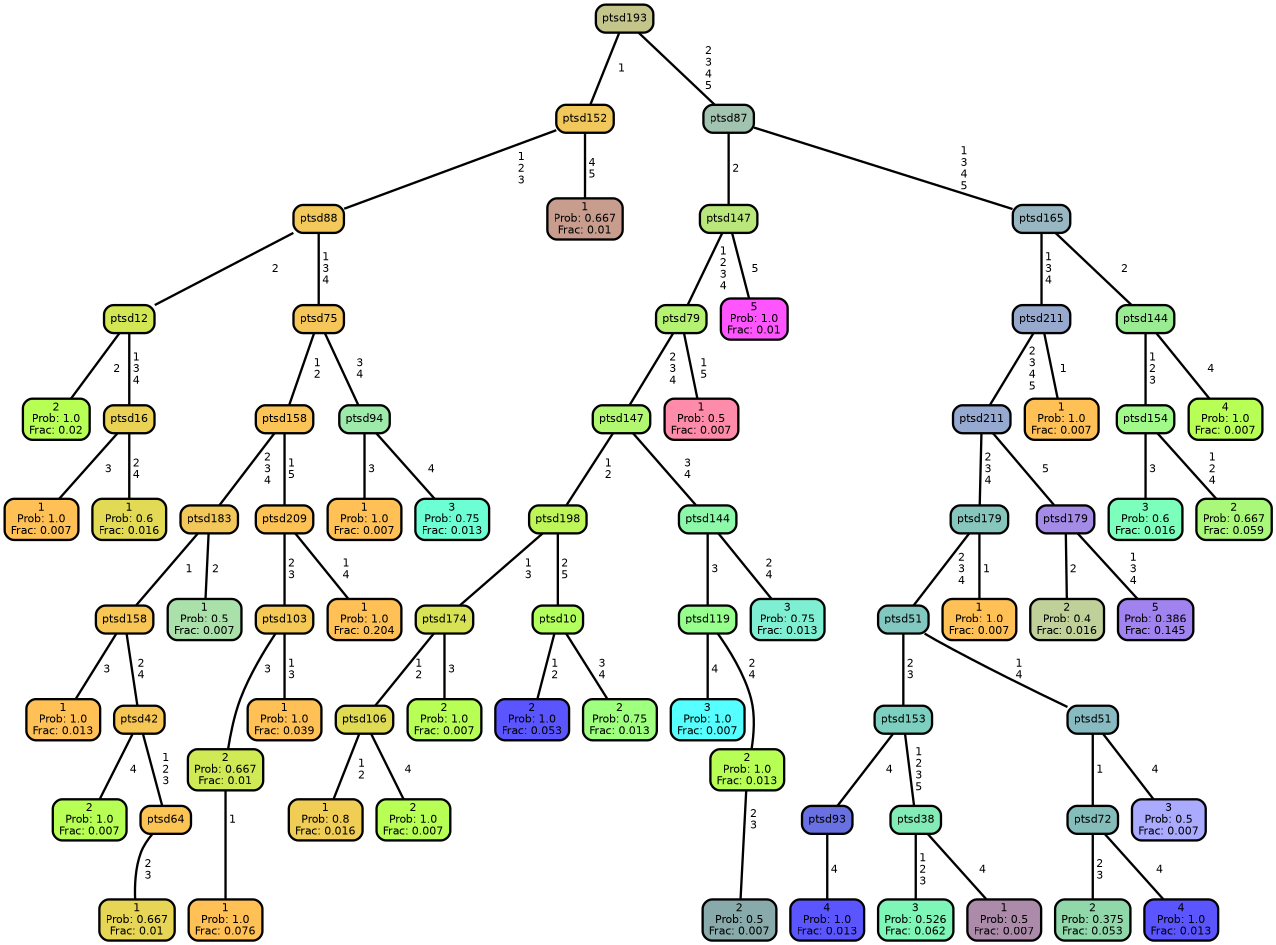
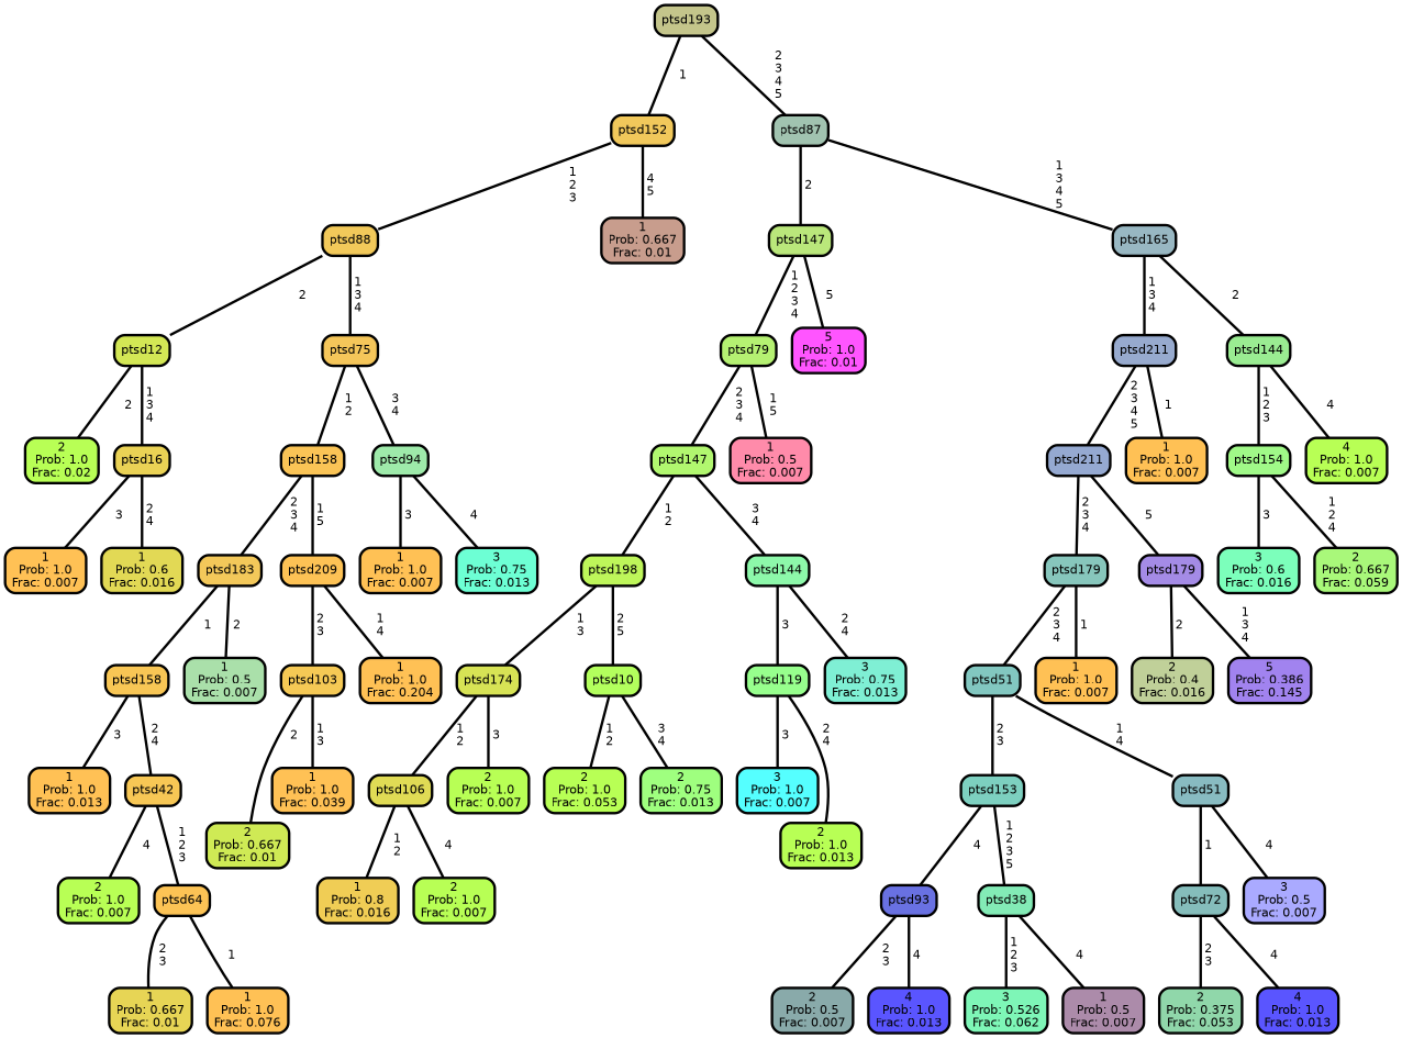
  graph {
    ranksep="0 equally"
    splines=straight
    node [color=black fillcolor="#ffc155" fontcolor=black fontname=helvetica penwidth=3 shape=box style="filled, rounded"]
    edge [color=black fontname=helvetica penwidth=3]
    n1 [fillcolor="#b8ff55" label="2\nProb: 1.0\nFrac: 0.02"]
    n2 [fillcolor="#d3e755" label=ptsd12]
    n3 [fillcolor="#ead255" label=ptsd16]
    n4 [label="1\nProb: 1.0\nFrac: 0.007"]
    n5 [fillcolor="#e2d955" label="1\nProb: 0.6\nFrac: 0.016"]
    n6 [fillcolor="#f2c95a" label=ptsd88]
    n7 [fillcolor="#f5c65a" label=ptsd75]
    n8 [fillcolor="#fac456" label=ptsd158]
    n9 [fillcolor="#9eeaaa" label=ptsd94]
    n10 [label="1\nProb: 1.0\nFrac: 0.013"]
    n11 [fillcolor="#f8c655" label=ptsd158]
    n12 [fillcolor="#f7c755" label=ptsd42]
    n13 [fillcolor="#fcc355" label=ptsd64]
    n14 [fillcolor="#b8ff55" label="2\nProb: 1.0\nFrac: 0.007"]
    n15 [label="1\nProb: 1.0\nFrac: 0.076"]
    n16 [fillcolor="#e7d555" label="1\nProb: 0.667\nFrac: 0.01"]
    n17 [fillcolor="#f3c85a" label=ptsd183]
    n18 [fillcolor="#aae0aa" label="1\nProb: 0.5\nFrac: 0.007"]
    n19 [fillcolor="#fdc255" label=ptsd209]
    n20 [fillcolor="#f5c955" label=ptsd103]
    n21 [label="1\nProb: 1.0\nFrac: 0.204"]
    n22 [fillcolor="#cfea55" label="2\nProb: 0.667\nFrac: 0.01"]
    n23 [label="1\nProb: 1.0\nFrac: 0.039"]
    n24 [label="1\nProb: 1.0\nFrac: 0.007"]
    n25 [fillcolor="#6dffd4" label="3\nProb: 0.75\nFrac: 0.013"]
    n26 [fillcolor="#f1c85b" label=ptsd152]
    n27 [fillcolor="#c89d8d" label="1\nProb: 0.667\nFrac: 0.01"]
    n28 [fillcolor="#c4c58b" label=ptsd193]
    n29 [fillcolor="#a1c3b0" label=ptsd87]
    n30 [fillcolor="#bae77b" label=ptsd147]
    n31 [fillcolor="#98b7c2" label=ptsd165]
    n32 [fillcolor="#f0cd55" label="1\nProb: 0.8\nFrac: 0.016"]
    n33 [fillcolor="#e0db55" label=ptsd106]
    n34 [fillcolor="#b8ff55" label="2\nProb: 1.0\nFrac: 0.007"]
    n35 [fillcolor="#d7e355" label=ptsd174]
    n36 [fillcolor="#b8ff55" label="2\nProb: 1.0\nFrac: 0.007"]
    n37 [fillcolor="#bef65a" label=ptsd198]
    n38 [fillcolor="#b3ff5d" label=ptsd10]
-   n39 [fillcolor="#5a55ff" label="2\nProb: 1.0\nFrac: 0.053"]
+   n39 [fillcolor="#b8ff55" label="2\nProb: 1.0\nFrac: 0.053"]
    n40 [fillcolor="#9fff7f" label="2\nProb: 0.75\nFrac: 0.013"]
    n41 [fillcolor="#b1f76f" label=ptsd147]
    n42 [fillcolor="#8df8aa" label=ptsd144]
    n43 [fillcolor="#97ff8d" label=ptsd119]
    n44 [fillcolor="#7fefd4" label="3\nProb: 0.75\nFrac: 0.013"]
    n45 [fillcolor="#55ffff" label="3\nProb: 1.0\nFrac: 0.007"]
    n46 [fillcolor="#b8ff55" label="2\nProb: 1.0\nFrac: 0.013"]
    n47 [fillcolor="#b5f172" label=ptsd79]
    n48 [fillcolor="#ff8baa" label="1\nProb: 0.5\nFrac: 0.007"]
    n49 [fillcolor="#ff55ff" label="5\nProb: 1.0\nFrac: 0.01"]
    n50 [fillcolor="#9aec92" label=ptsd144]
    n51 [fillcolor="#97aace" label=ptsd211]
    n52 [fillcolor="#7cffbb" label="3\nProb: 0.6\nFrac: 0.016"]
    n53 [fillcolor="#a0f988" label=ptsd154]
    n54 [fillcolor="#a9f87a" label="2\nProb: 0.667\nFrac: 0.059"]
    n55 [fillcolor="#b8ff55" label="4\nProb: 1.0\nFrac: 0.007"]
    n56 [label="1\nProb: 1.0\nFrac: 0.007"]
    n57 [fillcolor="#95a9d1" label=ptsd211]
    n58 [fillcolor="#87c6bc" label=ptsd179]
    n59 [fillcolor="#a48be6" label=ptsd179]
    n60 [label="1\nProb: 1.0\nFrac: 0.007"]
    n61 [fillcolor="#82c7c0" label=ptsd51]
    n62 [fillcolor="#7dd0c0" label=ptsd153]
    n63 [fillcolor="#88bbc1" label=ptsd51]
    n64 [fillcolor="#89aaaa" label="2\nProb: 0.5\nFrac: 0.007"]
    n65 [fillcolor="#6971e2" label=ptsd93]
    n66 [fillcolor="#5a55ff" label="4\nProb: 1.0\nFrac: 0.013"]
    n67 [fillcolor="#83ebb6" label=ptsd38]
    n68 [fillcolor="#7ef6b7" label="3\nProb: 0.526\nFrac: 0.062"]
    n69 [fillcolor="#ac8baa" label="1\nProb: 0.5\nFrac: 0.007"]
    n70 [fillcolor="#85bdbb" label=ptsd72]
    n71 [fillcolor="#aaaaff" label="3\nProb: 0.5\nFrac: 0.007"]
    n72 [fillcolor="#90d7aa" label="2\nProb: 0.375\nFrac: 0.053"]
    n73 [fillcolor="#5a55ff" label="4\nProb: 1.0\nFrac: 0.013"]
    n74 [fillcolor="#c0d099" label="2\nProb: 0.4\nFrac: 0.016"]
    n75 [fillcolor="#a183ef" label="5\nProb: 0.386\nFrac: 0.145"]
    subgraph sub_1 {
      rank=same
    }
    n2 -- n1 [label=" 2"]
    n2 -- n3 [label=" 1\n 3\n 4"]
    n3 -- n4 [label=" 3"]
    n3 -- n5 [label=" 2\n 4"]
    n6 -- n2 [label=" 2"]
    n6 -- n7 [label=" 1\n 3\n 4"]
    n7 -- n8 [label=" 1\n 2"]
    n7 -- n9 [label=" 3\n 4"]
    n8 -- n17 [label=" 2\n 3\n 4"]
    n8 -- n19 [label=" 1\n 5"]
    n9 -- n24 [label=" 3"]
    n9 -- n25 [label=" 4"]
    n11 -- n10 [label=" 3"]
    n11 -- n12 [label=" 2\n 4"]
    n12 -- n13 [label=" 1\n 2\n 3"]
    n12 -- n14 [label=" 4"]
-   n22 -- n15 [label=" 1"]
+   n13 -- n15 [label=" 1"]
    n13 -- n16 [label=" 2\n 3"]
    n17 -- n11 [label=" 1"]
    n17 -- n18 [label=" 2"]
    n19 -- n20 [label=" 2\n 3"]
    n19 -- n21 [label=" 1\n 4"]
-   n20 -- n22 [label=" 3"]
+   n20 -- n22 [label=" 2"]
    n20 -- n23 [label=" 1\n 3"]
    n26 -- n6 [label=" 1\n 2\n 3"]
    n26 -- n27 [label=" 4\n 5"]
    n28 -- n26 [label=" 1"]
    n28 -- n29 [label=" 2\n 3\n 4\n 5"]
    n29 -- n30 [label=" 2"]
    n29 -- n31 [label=" 1\n 3\n 4\n 5"]
    n30 -- n47 [label=" 1\n 2\n 3\n 4"]
    n30 -- n49 [label=" 5"]
    n31 -- n50 [label=" 2"]
    n31 -- n51 [label=" 1\n 3\n 4"]
    n33 -- n32 [label=" 1\n 2"]
    n33 -- n34 [label=" 4"]
    n35 -- n33 [label=" 1\n 2"]
    n35 -- n36 [label=" 3"]
    n37 -- n35 [label=" 1\n 3"]
    n37 -- n38 [label=" 2\n 5"]
    n38 -- n39 [label=" 1\n 2"]
    n38 -- n40 [label=" 3\n 4"]
    n41 -- n37 [label=" 1\n 2"]
    n41 -- n42 [label=" 3\n 4"]
    n42 -- n43 [label=" 3"]
    n42 -- n44 [label=" 2\n 4"]
-   n43 -- n45 [label=" 4"]
+   n43 -- n45 [label=" 3"]
    n43 -- n46 [label=" 2\n 4"]
    n47 -- n41 [label=" 2\n 3\n 4"]
    n47 -- n48 [label=" 1\n 5"]
    n50 -- n53 [label=" 1\n 2\n 3"]
    n50 -- n55 [label=" 4"]
    n51 -- n56 [label=" 1"]
    n51 -- n57 [label=" 2\n 3\n 4\n 5"]
    n53 -- n52 [label=" 3"]
    n53 -- n54 [label=" 1\n 2\n 4"]
    n57 -- n58 [label=" 2\n 3\n 4"]
    n57 -- n59 [label=" 5"]
    n58 -- n60 [label=" 1"]
    n58 -- n61 [label=" 2\n 3\n 4"]
    n59 -- n74 [label=" 2"]
    n59 -- n75 [label=" 1\n 3\n 4"]
    n61 -- n62 [label=" 2\n 3"]
    n61 -- n63 [label=" 1\n 4"]
    n62 -- n65 [label=" 4"]
    n62 -- n67 [label=" 1\n 2\n 3\n 5"]
    n63 -- n70 [label=" 1"]
    n63 -- n71 [label=" 4"]
-   n46 -- n64 [label=" 2\n 3"]
+   n65 -- n64 [label=" 2\n 3"]
    n65 -- n66 [label=" 4"]
    n67 -- n68 [label=" 1\n 2\n 3"]
    n67 -- n69 [label=" 4"]
    n70 -- n72 [label=" 2\n 3"]
    n70 -- n73 [label=" 4"]
  }
